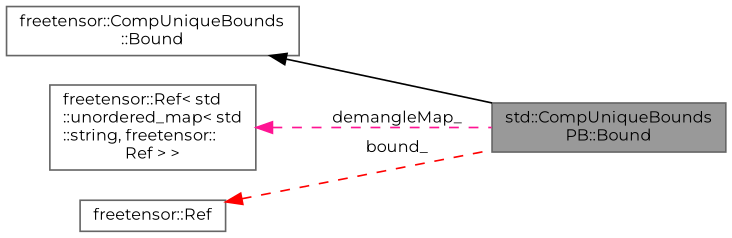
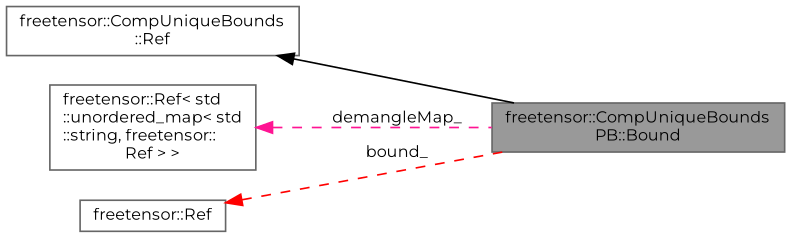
  digraph {
    fontname=Montserrat
    rankdir=LR
    node [color=gray40 fillcolor=white fontname=Montserrat fontsize=10 shape=box style=filled]
    edge [dir=back fontname=Montserrat fontsize=10 labelfontname=Helvetica labelfontsize=10 style=dashed]
-   n1 [fillcolor=grey60 fontcolor=black height=0.2 label="std::CompUniqueBounds\lPB::Bound" width=0.4]
-   n2 [height=0.2 label="freetensor::CompUniqueBounds\l::Bound" width=0.4]
+   n1 [fillcolor=grey60 fontcolor=black height=0.2 label="freetensor::CompUniqueBounds\lPB::Bound" width=0.4]
+   n2 [height=0.2 label="freetensor::CompUniqueBounds\l::Ref" width=0.4]
    n3 [height=0.2 label="freetensor::Ref\< std\l::unordered_map\< std\l::string, freetensor::\lRef \> \>" width=0.4]
    n4 [height=0.2 label="freetensor::Ref" width=0.4]
    n2 -> n1 [color=black style=solid]
    n3 -> n1 [color=deeppink label=" demangleMap_"]
    n4 -> n1 [color=red label=" bound_"]
  }
